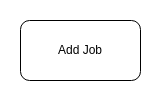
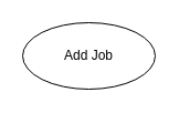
  <mxCell id="0" />
  <mxCell id="1" parent="0" />
- <mxCell id="2" value="Add Job" style="rounded=1;whiteSpace=wrap;html=1;" vertex="1" parent="1"><mxGeometry x="20" y="20" width="120" height="60" as="geometry" /></mxCell>
+ <mxCell id="2" value="Add Job" style="ellipse;whiteSpace=wrap;html=1;" vertex="1" parent="1"><mxGeometry x="20" y="20" width="120" height="60" as="geometry" /></mxCell>
